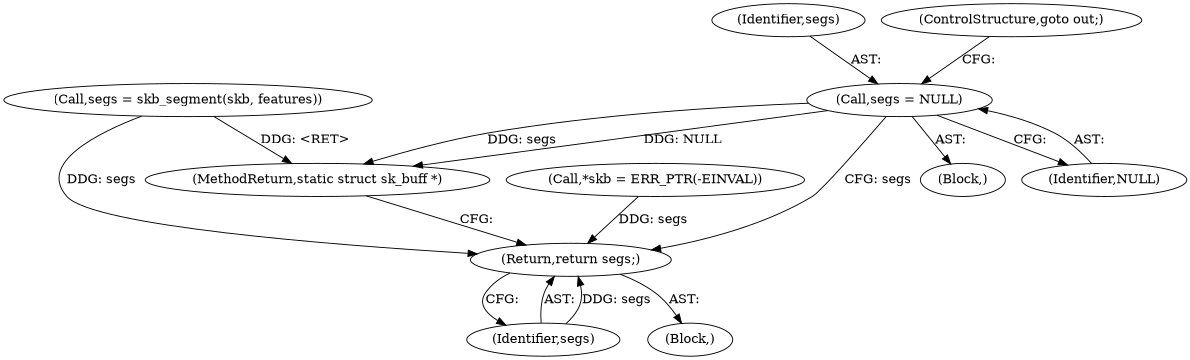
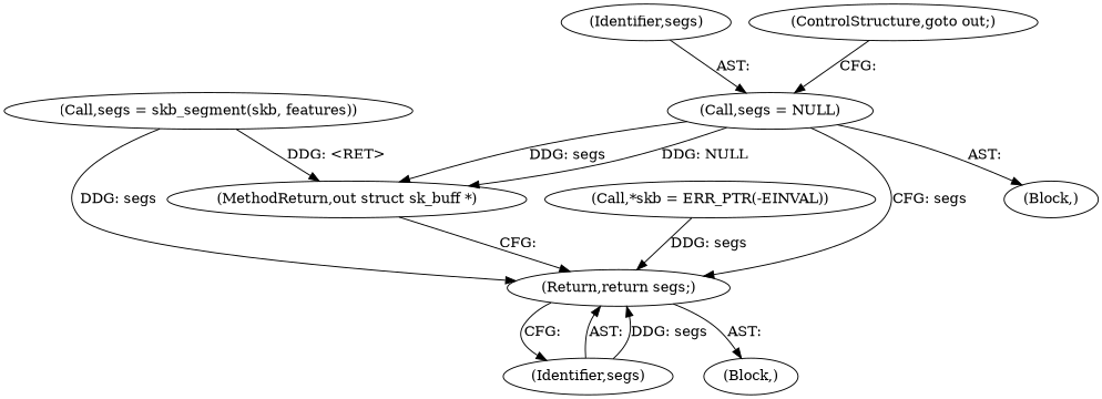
  digraph {
    n1 [label="(Call,segs = NULL)"]
    n2 [label="(Return,return segs;)"]
-   n3 [label="(MethodReturn,static struct sk_buff *)"]
+   n3 [label="(MethodReturn,out struct sk_buff *)"]
    n4 [label="(Block,)"]
-   n5 [label="(Identifier,NULL)"]
    n6 [label="(Identifier,segs)"]
    n7 [label="(Block,)"]
    n8 [label="(Call,segs = skb_segment(skb, features))"]
    n9 [label="(Identifier,segs)"]
    n10 [label="(ControlStructure,goto out;)"]
    n11 [label="(Call,*skb = ERR_PTR(-EINVAL))"]
    n1 -> n2 [label="CFG: segs"]
    n1 -> n3 [label="DDG: segs"]
    n1 -> n3 [label="DDG: NULL"]
    n1 -> n4 [label="AST: "]
-   n1 -> n5 [label="CFG: "]
    n2 -> n6 [label="CFG: "]
    n2 -> n7 [label="AST: "]
    n3 -> n2 [label="CFG: "]
-   n5 -> n1 [label="AST: "]
    n6 -> n2 [label="AST: "]
    n6 -> n2 [label="DDG: segs"]
    n8 -> n2 [label="DDG: segs"]
    n8 -> n3 [label="DDG: <RET>"]
    n9 -> n1 [label="AST: "]
    n10 -> n1 [label="CFG: "]
    n11 -> n2 [label="DDG: segs"]
  }
